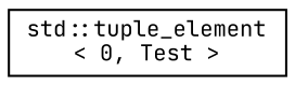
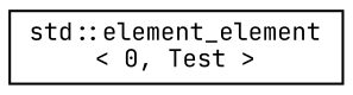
  digraph {
    rankdir=LR
    fontname="JetBrains Mono"
-   n1 [color=black fillcolor=white fontname="JetBrains Mono" fontsize=10 height=0.2 label="std::tuple_element\l\< 0, Test \>" shape=record style=filled width=0.4]
+   n1 [color=black fillcolor=white fontname="JetBrains Mono" fontsize=10 height=0.2 label="std::element_element\l\< 0, Test \>" shape=record style=filled width=0.4]
  }
